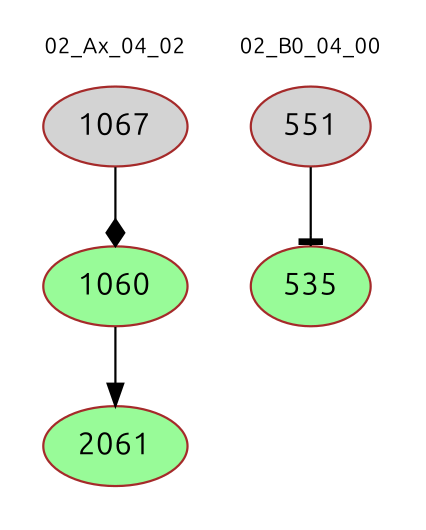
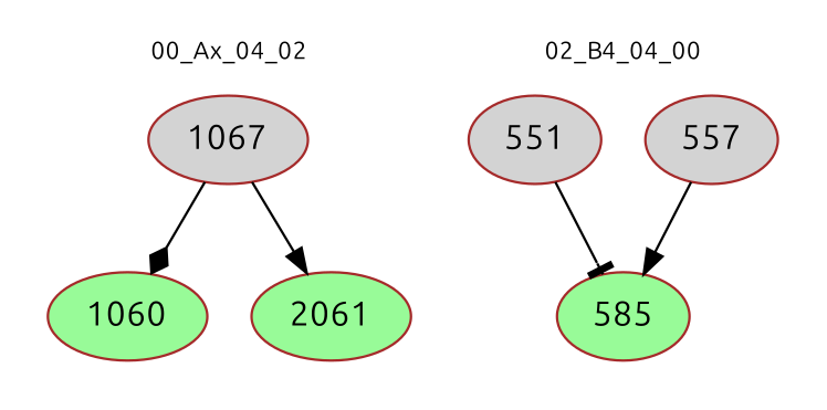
  digraph {
    fontname=Ubuntu
    node [color=brown fillcolor=lightgrey fontname=Ubuntu style=filled]
    edge [arrowhead=normal color=black fontname=Ubuntu]
    n1 [label=1067]
    n2 [fillcolor=palegreen label=1060]
    n3 [fillcolor=palegreen label=2061]
-   n5 [fillcolor=palegreen label=535]
+   n4 [label=557]
+   n5 [fillcolor=palegreen label=585]
    n6 [label=551]
    subgraph cluster_1 {
      color=white
      fontsize=10
-     label="02_Ax_04_02"
+     label="00_Ax_04_02"
      n1
      n2
      n3
    }
    subgraph cluster_2 {
      color=white
      fontsize=10
-     label="02_B0_04_00"
+     label="02_B4_04_00"
+     n4
      n5
      n6
    }
    n1 -> n2 [arrowhead=diamond]
-   n2 -> n3
+   n1 -> n3
+   n4 -> n5
    n6 -> n5 [arrowhead=tee]
  }
